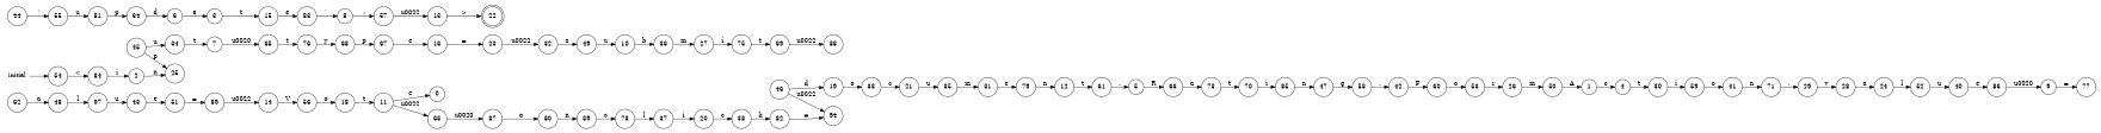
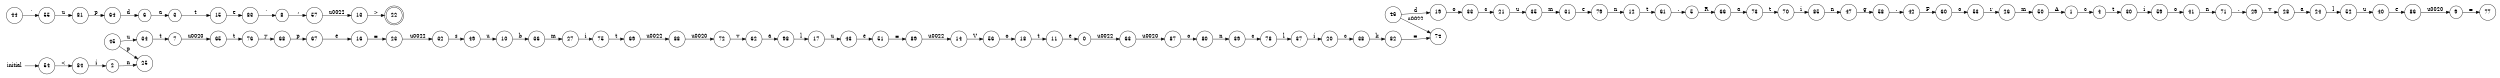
  digraph {
    rankdir=LR
    node [shape=circle]
    0
    63
    87
    80
    1
    4
    30
    59
    2
    25
    45
    34
    3
    15
    83
    8
    41
    5
    66
    73
    70
    6
    7
    65
    76
    68
    57
    13
    22 [shape=doublecircle]
    9
    77
    44
    55
    10
    36
    27
    75
    11
    12
    61
    14
    56
    18
    16
    23
    32
    49
-   17 [label=97]
+   17
    43
    51
    89
    19
    33
    21
    35
    20
    38
    82
-   74 [label=94]
+   74
    31
    79
    24
    52
    40
    86
    26
    50
    69
    88
    28
    29
    71
    37
    39
    78
    42
    60
    53
    81
    64
    46
    47
    58
-   48
+   48 [label=98]
    54
    84
    initial [shape=plaintext]
    62
    67
    85
-   11 -> 63 [label="\u0022"]
+   72
+   0 -> 63 [label="\u0022"]
    63 -> 87 [label="\u0020"]
    87 -> 80 [label=o]
    80 -> 39 [label=n]
    1 -> 4 [label=c]
    4 -> 30 [label=t]
    30 -> 59 [label=i]
    59 -> 41 [label=o]
    2 -> 25 [label=n]
    45 -> 25 [label=p]
    45 -> 34 [label=u]
    34 -> 7 [label=t]
    3 -> 15 [label=t]
    15 -> 83 [label=e]
    83 -> 8 [label="'"]
    8 -> 57 [label=";"]
    41 -> 71 [label=n]
    5 -> 66 [label=R]
    66 -> 73 [label=a]
    73 -> 70 [label=t]
    70 -> 85 [label=i]
    6 -> 3 [label=a]
    7 -> 65 [label="\u0020"]
    65 -> 76 [label=t]
    76 -> 68 [label=y]
    68 -> 67 [label=p]
    57 -> 13 [label="\u0022"]
    13 -> 22 [label=">"]
    9 -> 77 [label="="]
    44 -> 55 [label="'"]
    55 -> 81 [label=u]
    10 -> 36 [label=b]
    36 -> 27 [label=m]
    27 -> 75 [label=i]
    75 -> 69 [label=t]
    11 -> 0 [label=e]
    12 -> 61 [label=t]
    61 -> 5 [label="."]
    14 -> 56 [label=V]
    56 -> 18 [label=o]
    18 -> 11 [label=t]
    16 -> 23 [label="="]
    23 -> 32 [label="\u0022"]
    32 -> 49 [label=s]
    49 -> 10 [label=u]
    17 -> 43 [label=u]
    43 -> 51 [label=e]
    51 -> 89 [label="="]
    89 -> 14 [label="\u0022"]
    19 -> 33 [label=o]
    33 -> 21 [label=c]
    21 -> 35 [label=u]
    35 -> 31 [label=m]
    20 -> 38 [label=c]
    38 -> 82 [label=k]
    82 -> 74 [label="="]
    31 -> 79 [label=e]
    79 -> 12 [label=n]
    24 -> 52 [label=l]
    52 -> 40 [label=u]
    40 -> 86 [label=e]
    86 -> 9 [label="\u0020"]
    26 -> 50 [label=m]
    50 -> 1 [label=A]
    69 -> 88 [label="\u0022"]
+   88 -> 72 [label="\u0020"]
    28 -> 24 [label=a]
    29 -> 28 [label=v]
    71 -> 29 [label="."]
    37 -> 20 [label=i]
    39 -> 78 [label=c]
    78 -> 37 [label=l]
    42 -> 60 [label=F]
    60 -> 53 [label=o]
    53 -> 26 [label=r]
    81 -> 64 [label=p]
    64 -> 6 [label=d]
    46 -> 19 [label=d]
    46 -> 74 [label="\u0022"]
    47 -> 58 [label=g]
    58 -> 42 [label="."]
    48 -> 17 [label=l]
    54 -> 84 [label="<"]
    84 -> 2 [label=i]
    initial -> 54
    62 -> 48 [label=a]
    67 -> 16 [label=e]
    85 -> 47 [label=n]
+   72 -> 62 [label=v]
  }
